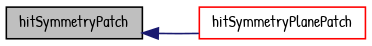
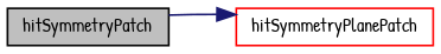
  digraph {
    rankdir=LR
    fontname="Patrick Hand"
    node [fontname="Patrick Hand" fontsize=10 shape=record]
    n1 [color=black fillcolor=grey75 fontcolor=black height=0.2 label=hitSymmetryPatch style=filled width=0.4]
    n2 [color=red height=0.2 label=hitSymmetryPlanePatch width=0.4]
-   n1 -> n2 [color=midnightblue dir=back fontname="Patrick Hand" fontsize=10 labelfontname=FreeSans labelfontsize=10 style=solid]
+   n2 -> n1 [color=midnightblue dir=back fontname="Patrick Hand" fontsize=10 labelfontname=FreeSans labelfontsize=10 style=solid]
  }
